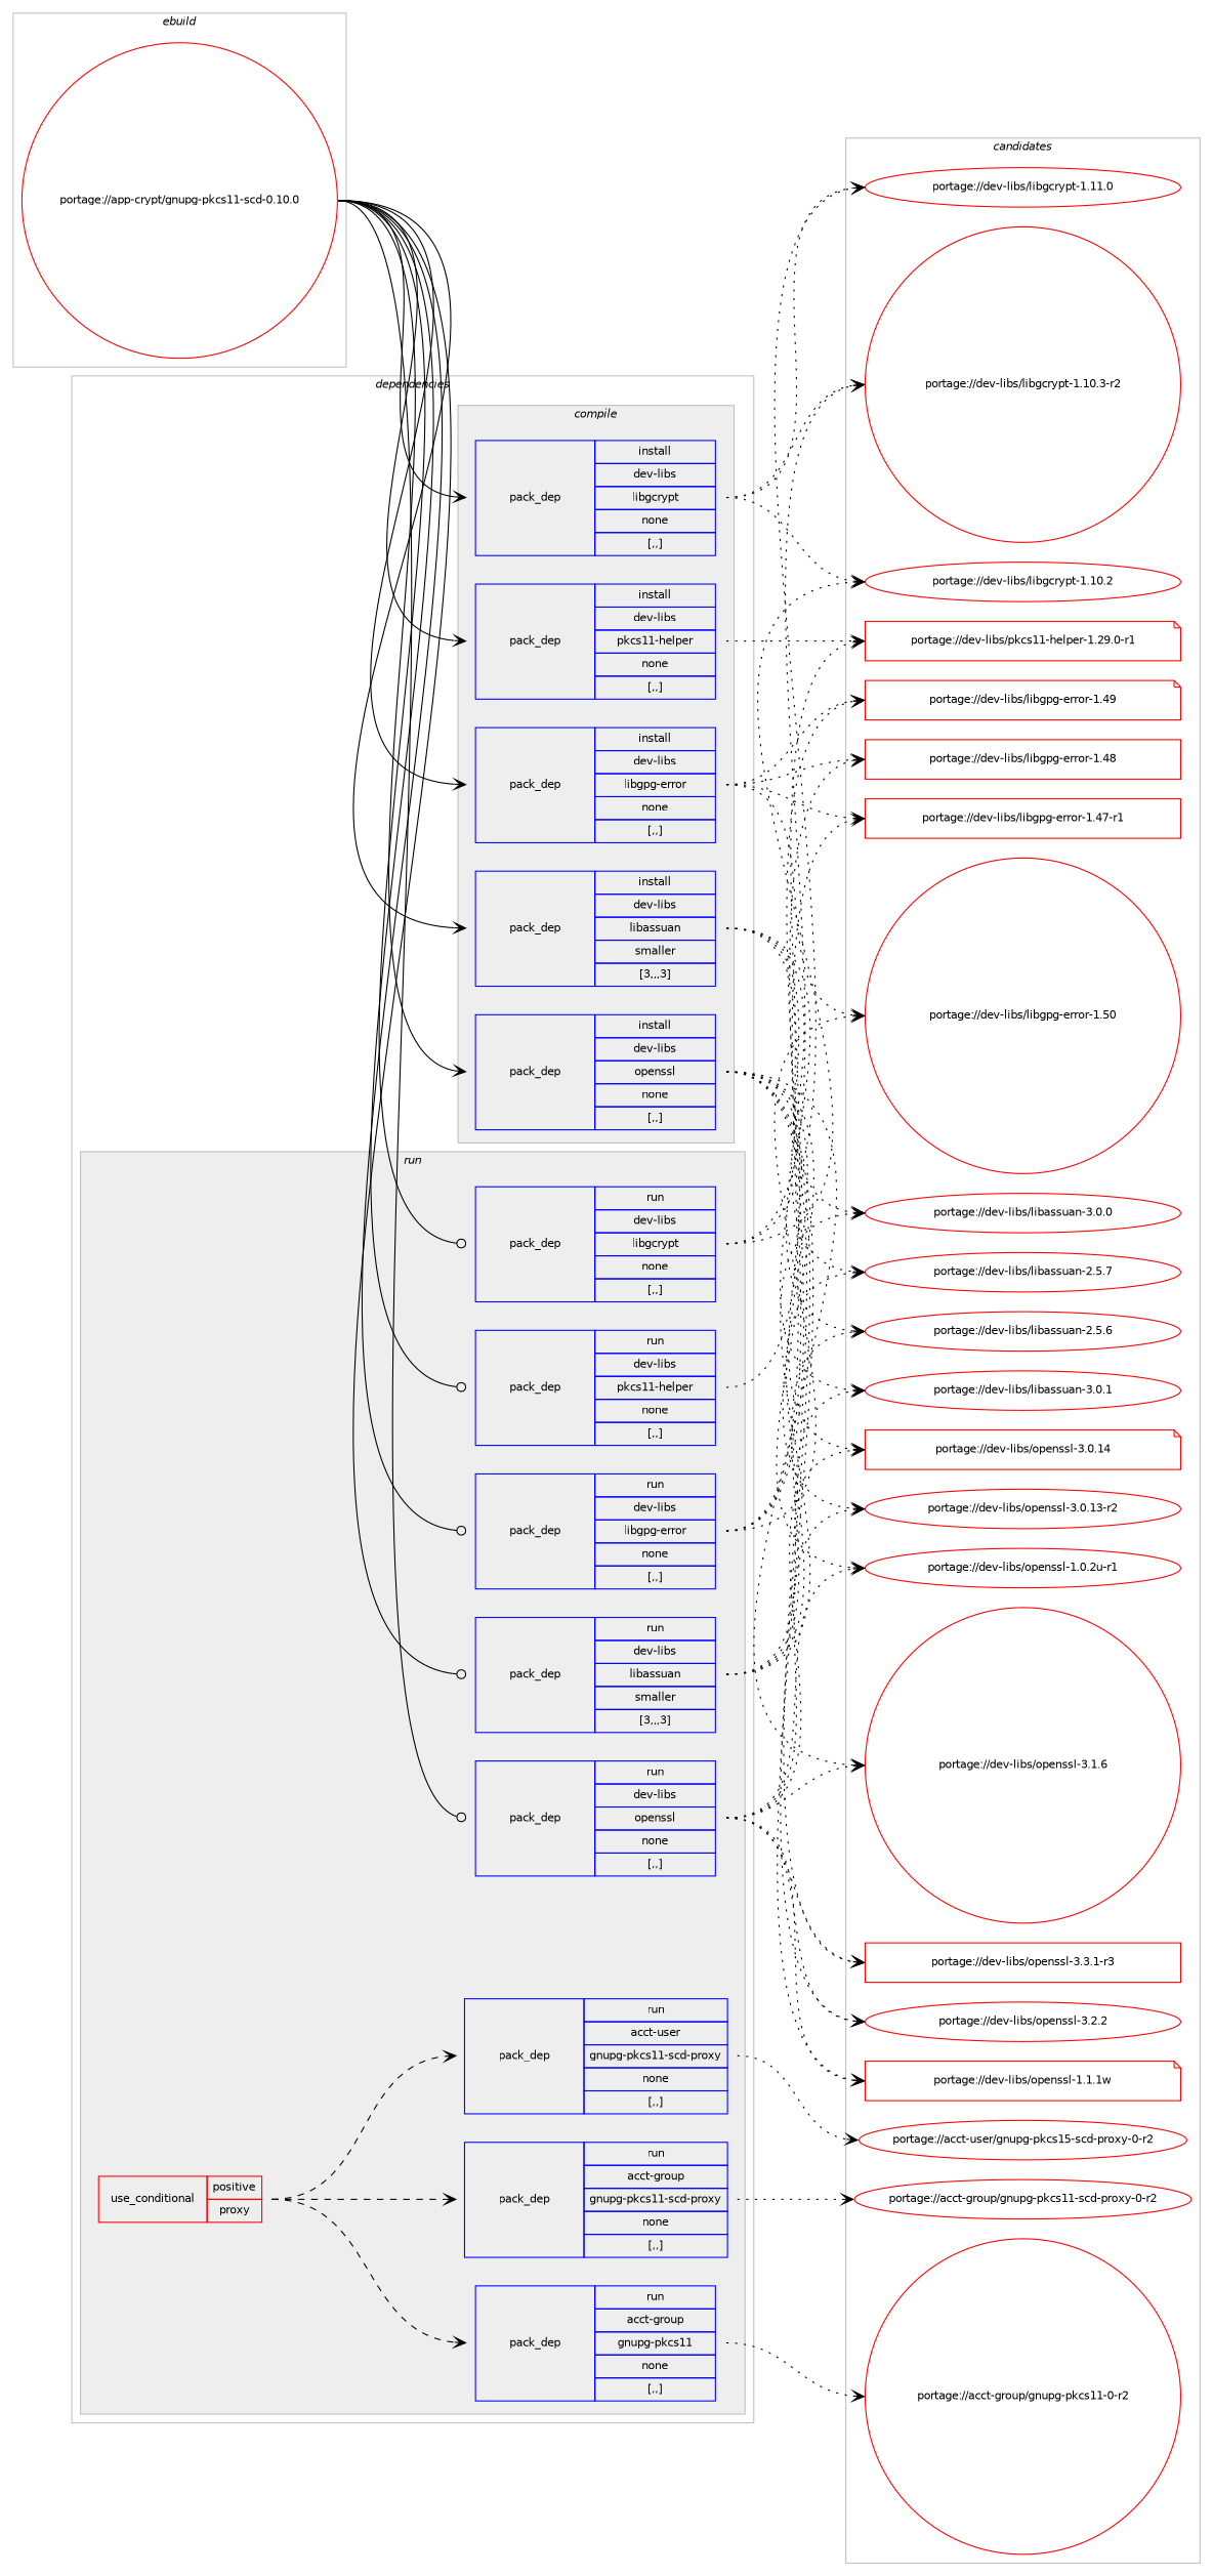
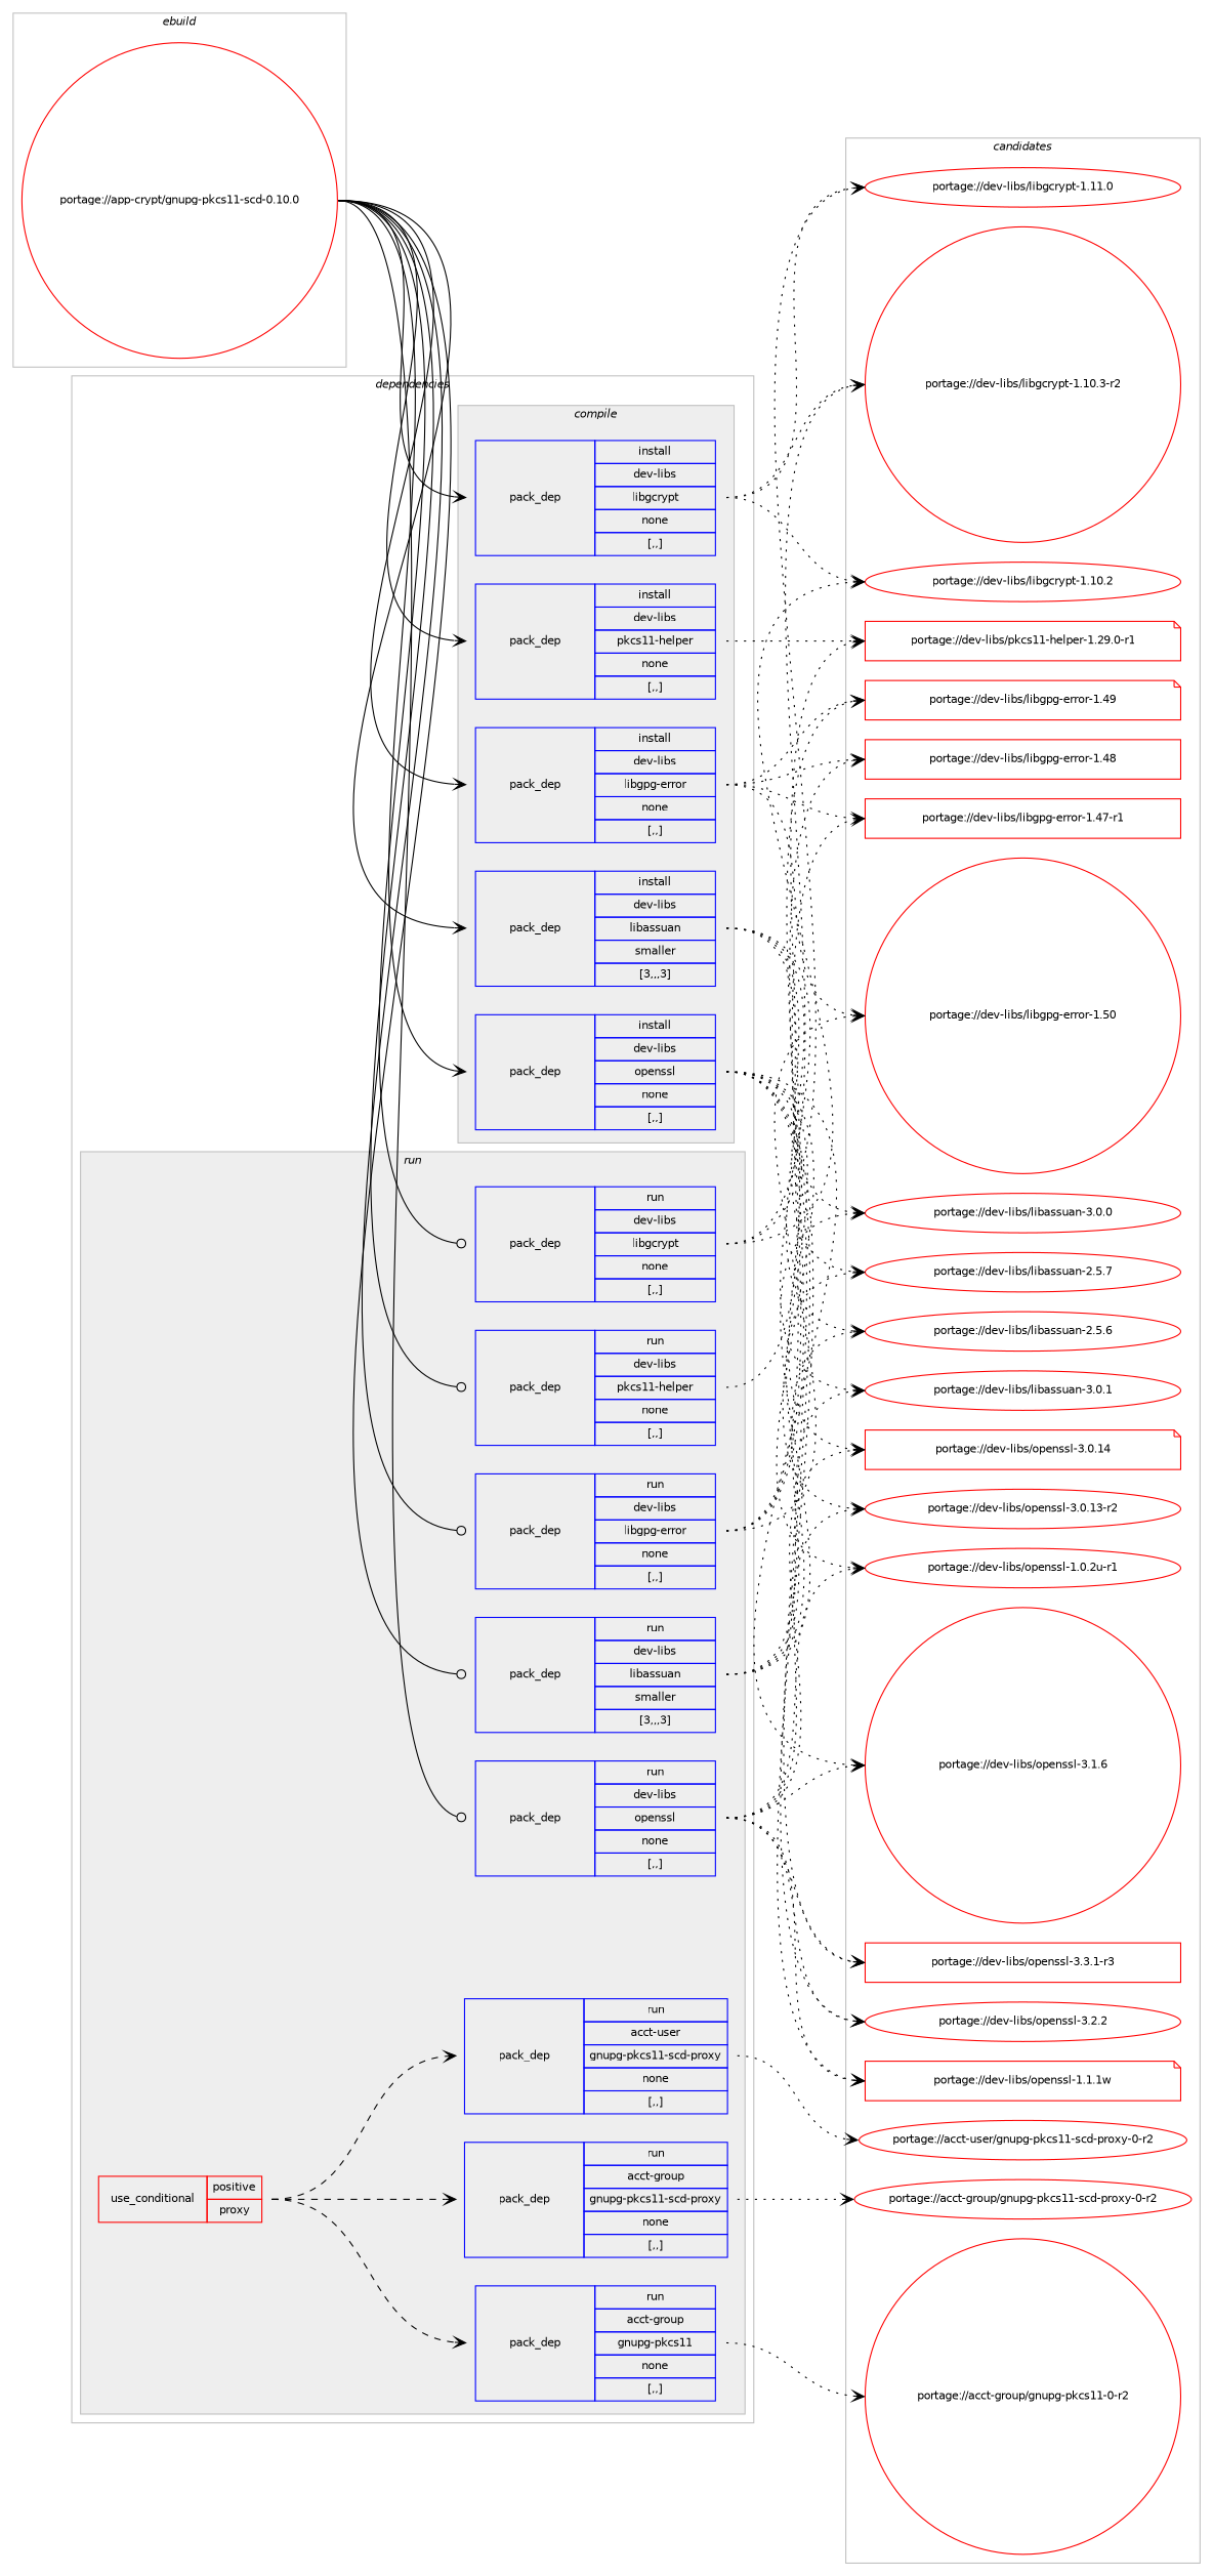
  digraph {
    compound=true
    concentrate=true
    fontname=Helvetica
    fontsize=10
    newrank=true
    rankdir=LR
    ranksep=1.5
    node [color=red fontname=Helvetica fontsize=10 shape=none]
    edge [arrowhead=vee headport=w style=dotted tailport=e weight=100]
    n1 [label="portage://app-crypt/gnupg-pkcs11-scd-0.10.0" shape=circle width=4]
    n2 [color=blue label=<<TABLE BORDER="0" CELLBORDER="1" CELLSPACING="0" CELLPADDING="4" WIDTH="220"><TR><TD ROWSPAN="6" CELLPADDING="30">pack_dep</TD></TR><TR><TD WIDTH="110">install</TD></TR><TR><TD>dev-libs</TD></TR><TR><TD>libassuan</TD></TR><TR><TD>smaller</TD></TR><TR><TD>[3,,,3]</TD></TR></TABLE>>]
    n3 [color=blue label=<<TABLE BORDER="0" CELLBORDER="1" CELLSPACING="0" CELLPADDING="4" WIDTH="220"><TR><TD ROWSPAN="6" CELLPADDING="30">pack_dep</TD></TR><TR><TD WIDTH="110">install</TD></TR><TR><TD>dev-libs</TD></TR><TR><TD>libgcrypt</TD></TR><TR><TD>none</TD></TR><TR><TD>[,,]</TD></TR></TABLE>>]
    n4 [color=blue label=<<TABLE BORDER="0" CELLBORDER="1" CELLSPACING="0" CELLPADDING="4" WIDTH="220"><TR><TD ROWSPAN="6" CELLPADDING="30">pack_dep</TD></TR><TR><TD WIDTH="110">install</TD></TR><TR><TD>dev-libs</TD></TR><TR><TD>libgpg-error</TD></TR><TR><TD>none</TD></TR><TR><TD>[,,]</TD></TR></TABLE>>]
    n5 [color=blue label=<<TABLE BORDER="0" CELLBORDER="1" CELLSPACING="0" CELLPADDING="4" WIDTH="220"><TR><TD ROWSPAN="6" CELLPADDING="30">pack_dep</TD></TR><TR><TD WIDTH="110">install</TD></TR><TR><TD>dev-libs</TD></TR><TR><TD>openssl</TD></TR><TR><TD>none</TD></TR><TR><TD>[,,]</TD></TR></TABLE>>]
    n6 [color=blue label=<<TABLE BORDER="0" CELLBORDER="1" CELLSPACING="0" CELLPADDING="4" WIDTH="220"><TR><TD ROWSPAN="6" CELLPADDING="30">pack_dep</TD></TR><TR><TD WIDTH="110">install</TD></TR><TR><TD>dev-libs</TD></TR><TR><TD>pkcs11-helper</TD></TR><TR><TD>none</TD></TR><TR><TD>[,,]</TD></TR></TABLE>>]
    n7 [color=blue label=<<TABLE BORDER="0" CELLBORDER="1" CELLSPACING="0" CELLPADDING="4" WIDTH="220"><TR><TD ROWSPAN="6" CELLPADDING="30">pack_dep</TD></TR><TR><TD WIDTH="110">run</TD></TR><TR><TD>acct-group</TD></TR><TR><TD>gnupg-pkcs11</TD></TR><TR><TD>none</TD></TR><TR><TD>[,,]</TD></TR></TABLE>>]
    n8 [color=blue label=<<TABLE BORDER="0" CELLBORDER="1" CELLSPACING="0" CELLPADDING="4" WIDTH="220"><TR><TD ROWSPAN="6" CELLPADDING="30">pack_dep</TD></TR><TR><TD WIDTH="110">run</TD></TR><TR><TD>acct-group</TD></TR><TR><TD>gnupg-pkcs11-scd-proxy</TD></TR><TR><TD>none</TD></TR><TR><TD>[,,]</TD></TR></TABLE>>]
    n9 [color=blue label=<<TABLE BORDER="0" CELLBORDER="1" CELLSPACING="0" CELLPADDING="4" WIDTH="220"><TR><TD ROWSPAN="6" CELLPADDING="30">pack_dep</TD></TR><TR><TD WIDTH="110">run</TD></TR><TR><TD>acct-user</TD></TR><TR><TD>gnupg-pkcs11-scd-proxy</TD></TR><TR><TD>none</TD></TR><TR><TD>[,,]</TD></TR></TABLE>>]
    n10 [label=<<TABLE BORDER="0" CELLBORDER="1" CELLSPACING="0" CELLPADDING="4"><TR><TD ROWSPAN="3" CELLPADDING="10">use_conditional</TD></TR><TR><TD>positive</TD></TR><TR><TD>proxy</TD></TR></TABLE>>]
    n11 [color=blue label=<<TABLE BORDER="0" CELLBORDER="1" CELLSPACING="0" CELLPADDING="4" WIDTH="220"><TR><TD ROWSPAN="6" CELLPADDING="30">pack_dep</TD></TR><TR><TD WIDTH="110">run</TD></TR><TR><TD>dev-libs</TD></TR><TR><TD>libassuan</TD></TR><TR><TD>smaller</TD></TR><TR><TD>[3,,,3]</TD></TR></TABLE>>]
    n12 [color=blue label=<<TABLE BORDER="0" CELLBORDER="1" CELLSPACING="0" CELLPADDING="4" WIDTH="220"><TR><TD ROWSPAN="6" CELLPADDING="30">pack_dep</TD></TR><TR><TD WIDTH="110">run</TD></TR><TR><TD>dev-libs</TD></TR><TR><TD>libgcrypt</TD></TR><TR><TD>none</TD></TR><TR><TD>[,,]</TD></TR></TABLE>>]
    n13 [color=blue label=<<TABLE BORDER="0" CELLBORDER="1" CELLSPACING="0" CELLPADDING="4" WIDTH="220"><TR><TD ROWSPAN="6" CELLPADDING="30">pack_dep</TD></TR><TR><TD WIDTH="110">run</TD></TR><TR><TD>dev-libs</TD></TR><TR><TD>libgpg-error</TD></TR><TR><TD>none</TD></TR><TR><TD>[,,]</TD></TR></TABLE>>]
    n14 [color=blue label=<<TABLE BORDER="0" CELLBORDER="1" CELLSPACING="0" CELLPADDING="4" WIDTH="220"><TR><TD ROWSPAN="6" CELLPADDING="30">pack_dep</TD></TR><TR><TD WIDTH="110">run</TD></TR><TR><TD>dev-libs</TD></TR><TR><TD>openssl</TD></TR><TR><TD>none</TD></TR><TR><TD>[,,]</TD></TR></TABLE>>]
    n15 [color=blue label=<<TABLE BORDER="0" CELLBORDER="1" CELLSPACING="0" CELLPADDING="4" WIDTH="220"><TR><TD ROWSPAN="6" CELLPADDING="30">pack_dep</TD></TR><TR><TD WIDTH="110">run</TD></TR><TR><TD>dev-libs</TD></TR><TR><TD>pkcs11-helper</TD></TR><TR><TD>none</TD></TR><TR><TD>[,,]</TD></TR></TABLE>>]
    n16 [label="portage://dev-libs/libassuan-3.0.1" shape=ellipse width=4]
    n17 [label="portage://dev-libs/libassuan-3.0.0" shape=ellipse width=4]
    n18 [label="portage://dev-libs/libassuan-2.5.7" shape=ellipse width=4]
    n19 [label="portage://dev-libs/libassuan-2.5.6" shape=ellipse width=4]
    n20 [label="portage://dev-libs/libgcrypt-1.11.0" shape=ellipse width=4]
    n21 [label="portage://dev-libs/libgcrypt-1.10.3-r2" shape=circle width=4]
    n22 [label="portage://dev-libs/libgcrypt-1.10.2" shape=ellipse width=4]
    n23 [label="portage://dev-libs/libgpg-error-1.50" shape=circle width=4]
    n24 [label="portage://dev-libs/libgpg-error-1.49" shape=note width=4]
    n25 [label="portage://dev-libs/libgpg-error-1.48" shape=box width=4]
    n26 [label="portage://dev-libs/libgpg-error-1.47-r1" shape=box width=4]
    n27 [label="portage://dev-libs/openssl-3.3.1-r3" shape=box width=4]
    n28 [label="portage://dev-libs/openssl-3.2.2" shape=ellipse width=4]
    n29 [label="portage://dev-libs/openssl-3.1.6" shape=circle width=4]
    n30 [label="portage://dev-libs/openssl-3.0.14" shape=note width=4]
    n31 [label="portage://dev-libs/openssl-3.0.13-r2" shape=ellipse width=4]
    n32 [label="portage://dev-libs/openssl-1.1.1w" shape=note width=4]
    n33 [label="portage://dev-libs/openssl-1.0.2u-r1" shape=ellipse width=4]
    n34 [label="portage://dev-libs/pkcs11-helper-1.29.0-r1" shape=note width=4]
    n35 [label="portage://acct-group/gnupg-pkcs11-0-r2" shape=circle width=4]
    n36 [label="portage://acct-group/gnupg-pkcs11-scd-proxy-0-r2" shape=ellipse width=4]
-   n37 [label="portage://acct-user/gnupg-pkcs15-scd-proxy-0-r2" shape=ellipse width=4]
+   n37 [label="portage://acct-user/gnupg-pkcs11-scd-proxy-0-r2" shape=ellipse width=4]
    subgraph cluster_1 {
      color=gray
      label=<<i>ebuild</i>>
      n1
    }
    subgraph cluster_2 {
      color=gray
      label=<<i>dependencies</i>>
      subgraph cluster_3 {
        color=gray
        fillcolor="#eeeeee"
        label=<<i>compile</i>>
        style=filled
        subgraph sub_4 {
          color=gray
          fillcolor="#eeeeee"
          label=<<i>compile</i>>
          style=filled
          n2
        }
        subgraph sub_5 {
          color=gray
          fillcolor="#eeeeee"
          label=<<i>compile</i>>
          style=filled
          n3
        }
        subgraph sub_6 {
          color=gray
          fillcolor="#eeeeee"
          label=<<i>compile</i>>
          style=filled
          n4
        }
        subgraph sub_7 {
          color=gray
          fillcolor="#eeeeee"
          label=<<i>compile</i>>
          style=filled
          n5
        }
        subgraph sub_8 {
          color=gray
          fillcolor="#eeeeee"
          label=<<i>compile</i>>
          style=filled
          n6
        }
      }
      subgraph cluster_9 {
        color=gray
        fillcolor="#eeeeee"
        label=<<i>compile and run</i>>
        style=filled
      }
      subgraph cluster_10 {
        color=gray
        fillcolor="#eeeeee"
        label=<<i>run</i>>
        style=filled
        subgraph sub_11 {
          color=gray
          fillcolor="#eeeeee"
          label=<<i>run</i>>
          style=filled
          n10
          subgraph sub_12 {
            color=gray
            fillcolor="#eeeeee"
            label=<<i>run</i>>
            style=filled
            n7
          }
          subgraph sub_13 {
            color=gray
            fillcolor="#eeeeee"
            label=<<i>run</i>>
            style=filled
            n8
          }
          subgraph sub_14 {
            color=gray
            fillcolor="#eeeeee"
            label=<<i>run</i>>
            style=filled
            n9
          }
        }
        subgraph sub_15 {
          color=gray
          fillcolor="#eeeeee"
          label=<<i>run</i>>
          style=filled
          n11
        }
        subgraph sub_16 {
          color=gray
          fillcolor="#eeeeee"
          label=<<i>run</i>>
          style=filled
          n12
        }
        subgraph sub_17 {
          color=gray
          fillcolor="#eeeeee"
          label=<<i>run</i>>
          style=filled
          n13
        }
        subgraph sub_18 {
          color=gray
          fillcolor="#eeeeee"
          label=<<i>run</i>>
          style=filled
          n14
        }
        subgraph sub_19 {
          color=gray
          fillcolor="#eeeeee"
          label=<<i>run</i>>
          style=filled
          n15
        }
      }
    }
    subgraph cluster_20 {
      color=gray
      label=<<i>candidates</i>>
      rank=same
      subgraph sub_21 {
        color=black
        label=<<i>candidates</i>>
        nodesep=1
        rank=same
        n16
        n17
        n18
        n19
      }
      subgraph sub_22 {
        color=black
        label=<<i>candidates</i>>
        nodesep=1
        rank=same
        n20
        n21
        n22
      }
      subgraph sub_23 {
        color=black
        label=<<i>candidates</i>>
        nodesep=1
        rank=same
        n23
        n24
        n25
        n26
      }
      subgraph sub_24 {
        color=black
        label=<<i>candidates</i>>
        nodesep=1
        rank=same
        n27
        n28
        n29
        n30
        n31
        n32
        n33
      }
      subgraph sub_25 {
        color=black
        label=<<i>candidates</i>>
        nodesep=1
        rank=same
        n34
      }
      subgraph sub_26 {
        color=black
        label=<<i>candidates</i>>
        nodesep=1
        rank=same
        n35
      }
      subgraph sub_27 {
        color=black
        label=<<i>candidates</i>>
        nodesep=1
        rank=same
        n36
      }
      subgraph sub_28 {
        color=black
        label=<<i>candidates</i>>
        nodesep=1
        rank=same
        n37
      }
      subgraph sub_29 {
        color=black
        label=<<i>candidates</i>>
        nodesep=1
        rank=same
        n16
        n17
        n18
        n19
      }
      subgraph sub_30 {
        color=black
        label=<<i>candidates</i>>
        nodesep=1
        rank=same
        n20
        n21
        n22
      }
      subgraph sub_31 {
        color=black
        label=<<i>candidates</i>>
        nodesep=1
        rank=same
        n23
        n24
        n25
        n26
      }
      subgraph sub_32 {
        color=black
        label=<<i>candidates</i>>
        nodesep=1
        rank=same
        n27
        n28
        n29
        n30
        n31
        n32
        n33
      }
      subgraph sub_33 {
        color=black
        label=<<i>candidates</i>>
        nodesep=1
        rank=same
        n34
      }
    }
    n1 -> n2 [style=solid weight=20]
    n1 -> n3 [style=solid weight=20]
    n1 -> n4 [style=solid weight=20]
    n1 -> n5 [style=solid weight=20]
    n1 -> n6 [style=solid weight=20]
    n1 -> n11 [arrowhead=odot style=solid weight=20]
    n1 -> n12 [arrowhead=odot style=solid weight=20]
    n1 -> n13 [arrowhead=odot style=solid weight=20]
    n1 -> n14 [arrowhead=odot style=solid weight=20]
    n1 -> n15 [arrowhead=odot style=solid weight=20]
    n2 -> n16
    n2 -> n17
    n2 -> n18
    n2 -> n19
    n3 -> n20
    n3 -> n21
    n3 -> n22
    n4 -> n23
    n4 -> n24
    n4 -> n25
    n4 -> n26
    n5 -> n27
    n5 -> n28
    n5 -> n29
    n5 -> n30
    n5 -> n31
    n5 -> n32
    n5 -> n33
    n6 -> n34
    n7 -> n35
    n8 -> n36
    n9 -> n37
    n10 -> n7 [style=dashed weight=20]
    n10 -> n8 [style=dashed weight=20]
    n10 -> n9 [style=dashed weight=20]
    n11 -> n16
    n11 -> n17
    n11 -> n18
    n11 -> n19
    n12 -> n20
    n12 -> n21
    n12 -> n22
    n13 -> n23
    n13 -> n24
    n13 -> n25
    n13 -> n26
    n14 -> n27
    n14 -> n28
    n14 -> n29
    n14 -> n30
    n14 -> n31
    n14 -> n32
    n14 -> n33
    n15 -> n34
  }
